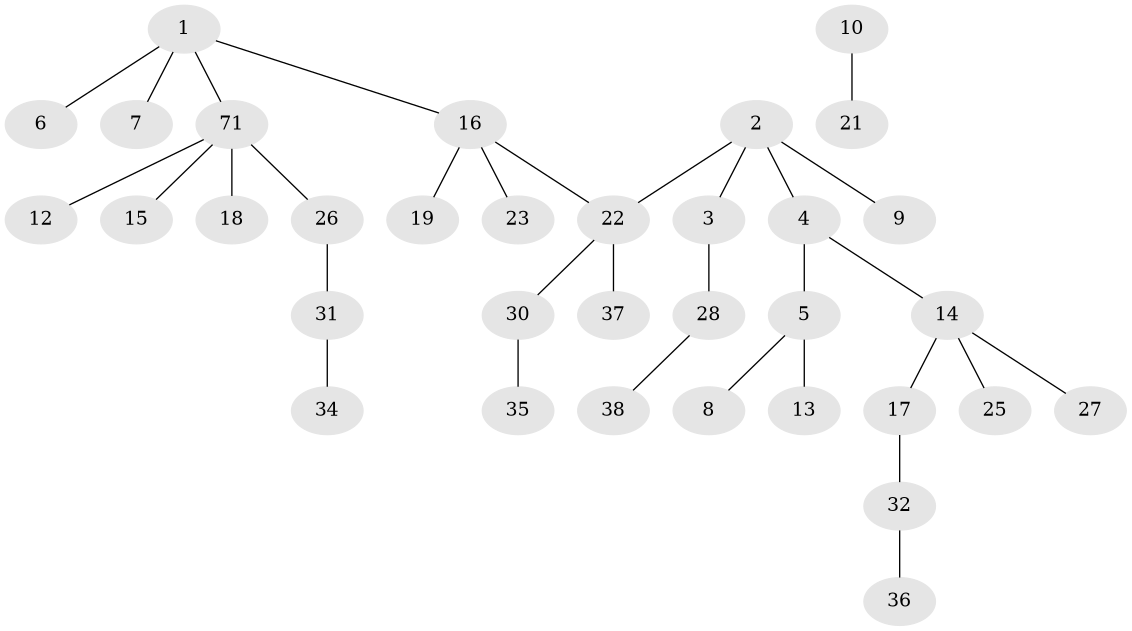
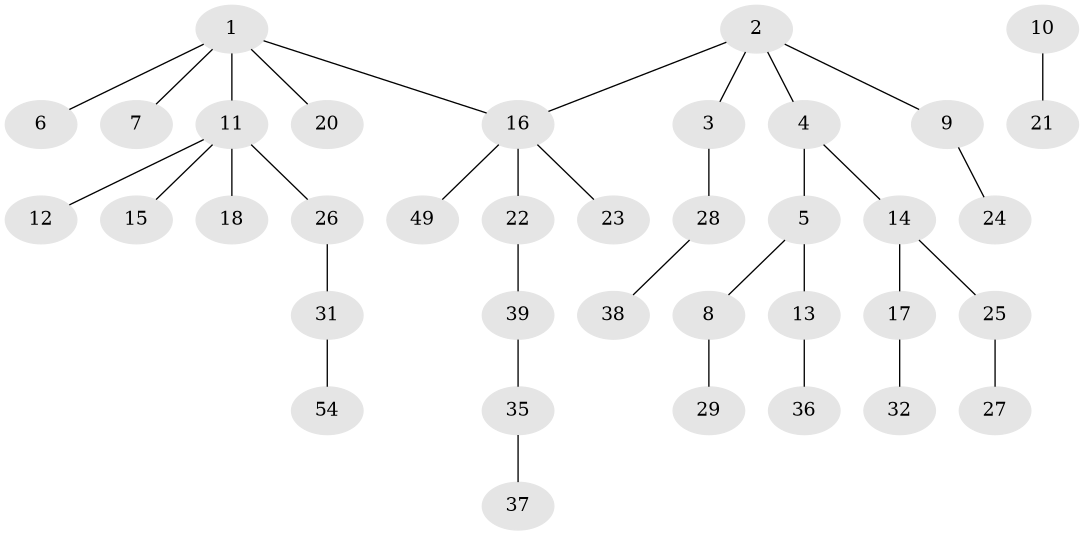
  graph {
    node [color=gray90 style=filled]
    edge [weight=1.0]
    1
    6
    7
-   11 [label=71]
+   11
+   20
    16
    2
    3
    4
    9
    12
    15
    18
    26
    28
    5
    14
-   19
+   24
+   19 [label=49]
    22
    23
    38
    8
    13
    17
    25
+   29
    10
    21
    31
    32
    27
-   30
+   30 [label=39]
    36
    35
-   34
+   34 [label=54]
    37
    1 -- 6
    1 -- 7
    1 -- 11
+   1 -- 20
    1 -- 16
    11 -- 12
    11 -- 15
    11 -- 18 [weight=3.0]
    11 -- 26
    16 -- 19
    16 -- 22
    16 -- 23
-   2 -- 22
+   2 -- 16
    2 -- 3
    2 -- 4
    2 -- 9
    3 -- 28
    4 -- 5
    4 -- 14
+   9 -- 24
    26 -- 31
    28 -- 38
    5 -- 8
    5 -- 13 [weight=2.0]
    14 -- 17
    14 -- 25
    22 -- 30
+   8 -- 29
    17 -- 32
-   14 -- 27
+   25 -- 27
    10 -- 21
    31 -- 34
-   32 -- 36
+   13 -- 36
    30 -- 35
-   22 -- 37
+   35 -- 37
  }
